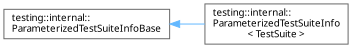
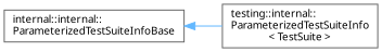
  digraph {
    rankdir=LR
    fontname="Noto Sans"
    node [color=grey40 fillcolor=white fontname="Noto Sans" fontsize=10 shape=box style=filled]
-   n1 [height=0.2 label="testing::internal::\lParameterizedTestSuiteInfoBase" width=0.4]
+   n1 [height=0.2 label="internal::internal::\lParameterizedTestSuiteInfoBase" width=0.4]
    n2 [height=0.2 label="testing::internal::\lParameterizedTestSuiteInfo\l\< TestSuite \>" width=0.4]
    n1 -> n2 [color=steelblue1 dir=back fontname="Noto Sans" fontsize=10 labelfontname=Helvetica labelfontsize=10 style=solid]
  }
